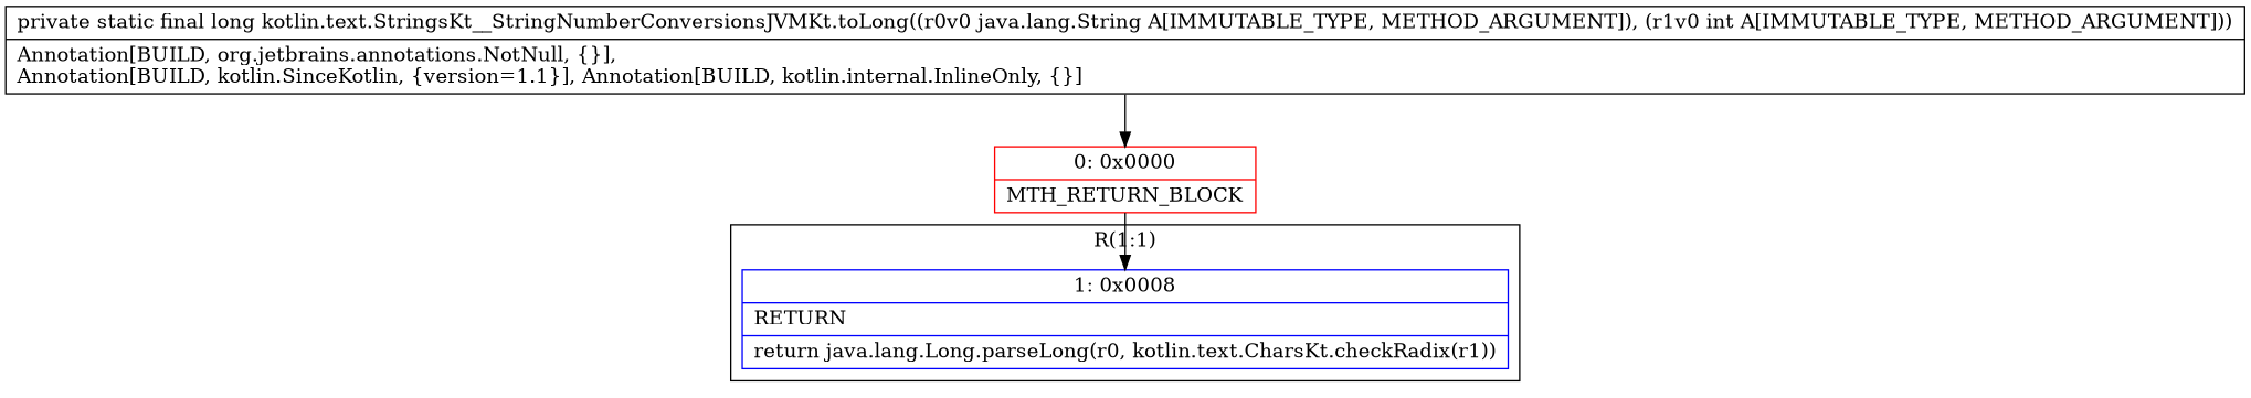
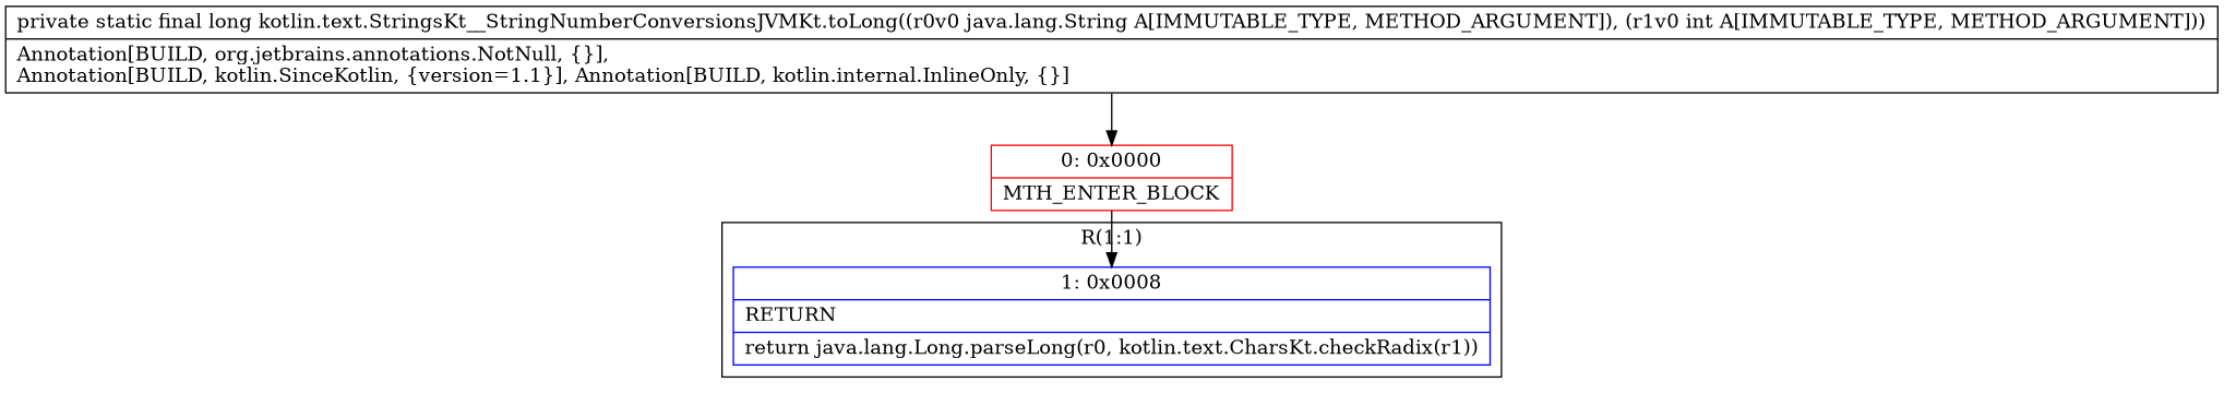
  digraph {
    node [shape=record]
    n1 [color=blue label="{1\:\ 0x0008|RETURN\l|return java.lang.Long.parseLong(r0, kotlin.text.CharsKt.checkRadix(r1))\l}"]
-   n2 [color=red label="{0\:\ 0x0000|MTH_RETURN_BLOCK\l}"]
+   n2 [color=red label="{0\:\ 0x0000|MTH_ENTER_BLOCK\l}"]
    n3 [label="{private static final long kotlin.text.StringsKt__StringNumberConversionsJVMKt.toLong((r0v0 java.lang.String A[IMMUTABLE_TYPE, METHOD_ARGUMENT]), (r1v0 int A[IMMUTABLE_TYPE, METHOD_ARGUMENT]))  | Annotation[BUILD, org.jetbrains.annotations.NotNull, \{\}], \lAnnotation[BUILD, kotlin.SinceKotlin, \{version=1.1\}], Annotation[BUILD, kotlin.internal.InlineOnly, \{\}]\l}"]
    subgraph cluster_1 {
      label="R(1:1)"
      n1
    }
    n2 -> n1
    n3 -> n2
  }
